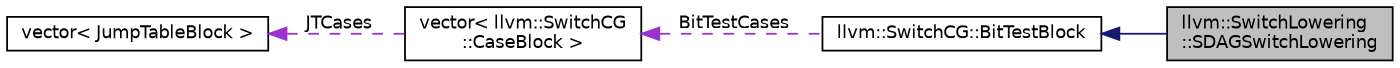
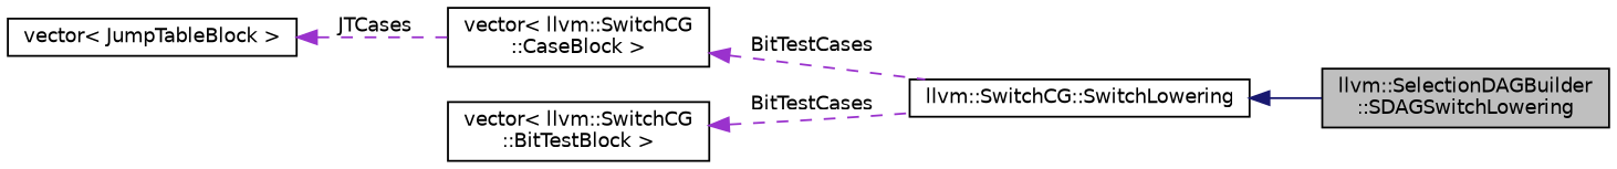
  digraph {
    fontname="DejaVu Sans"
    rankdir=LR
    node [color=black fontname="DejaVu Sans" fontsize=10 shape=box]
    edge [color=darkorchid3 dir=back fontname="DejaVu Sans" fontsize=10 labelfontname=Helvetica labelfontsize=10 style=dashed]
-   n1 [fillcolor=grey75 fontcolor=black height=0.2 label="llvm::SwitchLowering\l::SDAGSwitchLowering" style=filled width=0.4]
-   n2 [height=0.2 label="llvm::SwitchCG::BitTestBlock" width=0.4]
+   n1 [fillcolor=grey75 fontcolor=black height=0.2 label="llvm::SelectionDAGBuilder\l::SDAGSwitchLowering" style=filled width=0.4]
+   n2 [height=0.2 label="llvm::SwitchCG::SwitchLowering" width=0.4]
    n3 [height=0.2 label="vector\< llvm::SwitchCG\l::CaseBlock \>" width=0.4]
    n4 [height=0.2 label="vector\< JumpTableBlock \>" width=0.4]
+   n5 [height=0.2 label="vector\< llvm::SwitchCG\l::BitTestBlock \>" width=0.4]
    n2 -> n1 [color=midnightblue style=solid]
    n3 -> n2 [label=" BitTestCases"]
    n4 -> n3 [label=" JTCases"]
+   n5 -> n2 [label=" BitTestCases"]
  }
